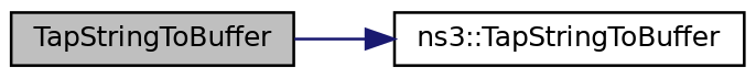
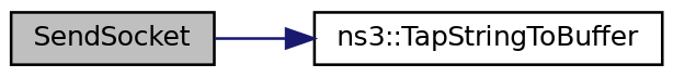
  digraph {
    rankdir=LR
    node [color=black fontname=Helvetica fontsize=10 shape=record style=filled]
-   n1 [fillcolor=grey75 fontcolor=black height=0.2 label=TapStringToBuffer width=0.4]
+   n1 [fillcolor=grey75 fontcolor=black height=0.2 label=SendSocket width=0.4]
    n2 [fillcolor=white height=0.2 label="ns3::TapStringToBuffer" width=0.4]
    n1 -> n2 [color=midnightblue fontname=Helvetica fontsize=10 labelfontname=Helvetica labelfontsize=10 style=solid]
  }
